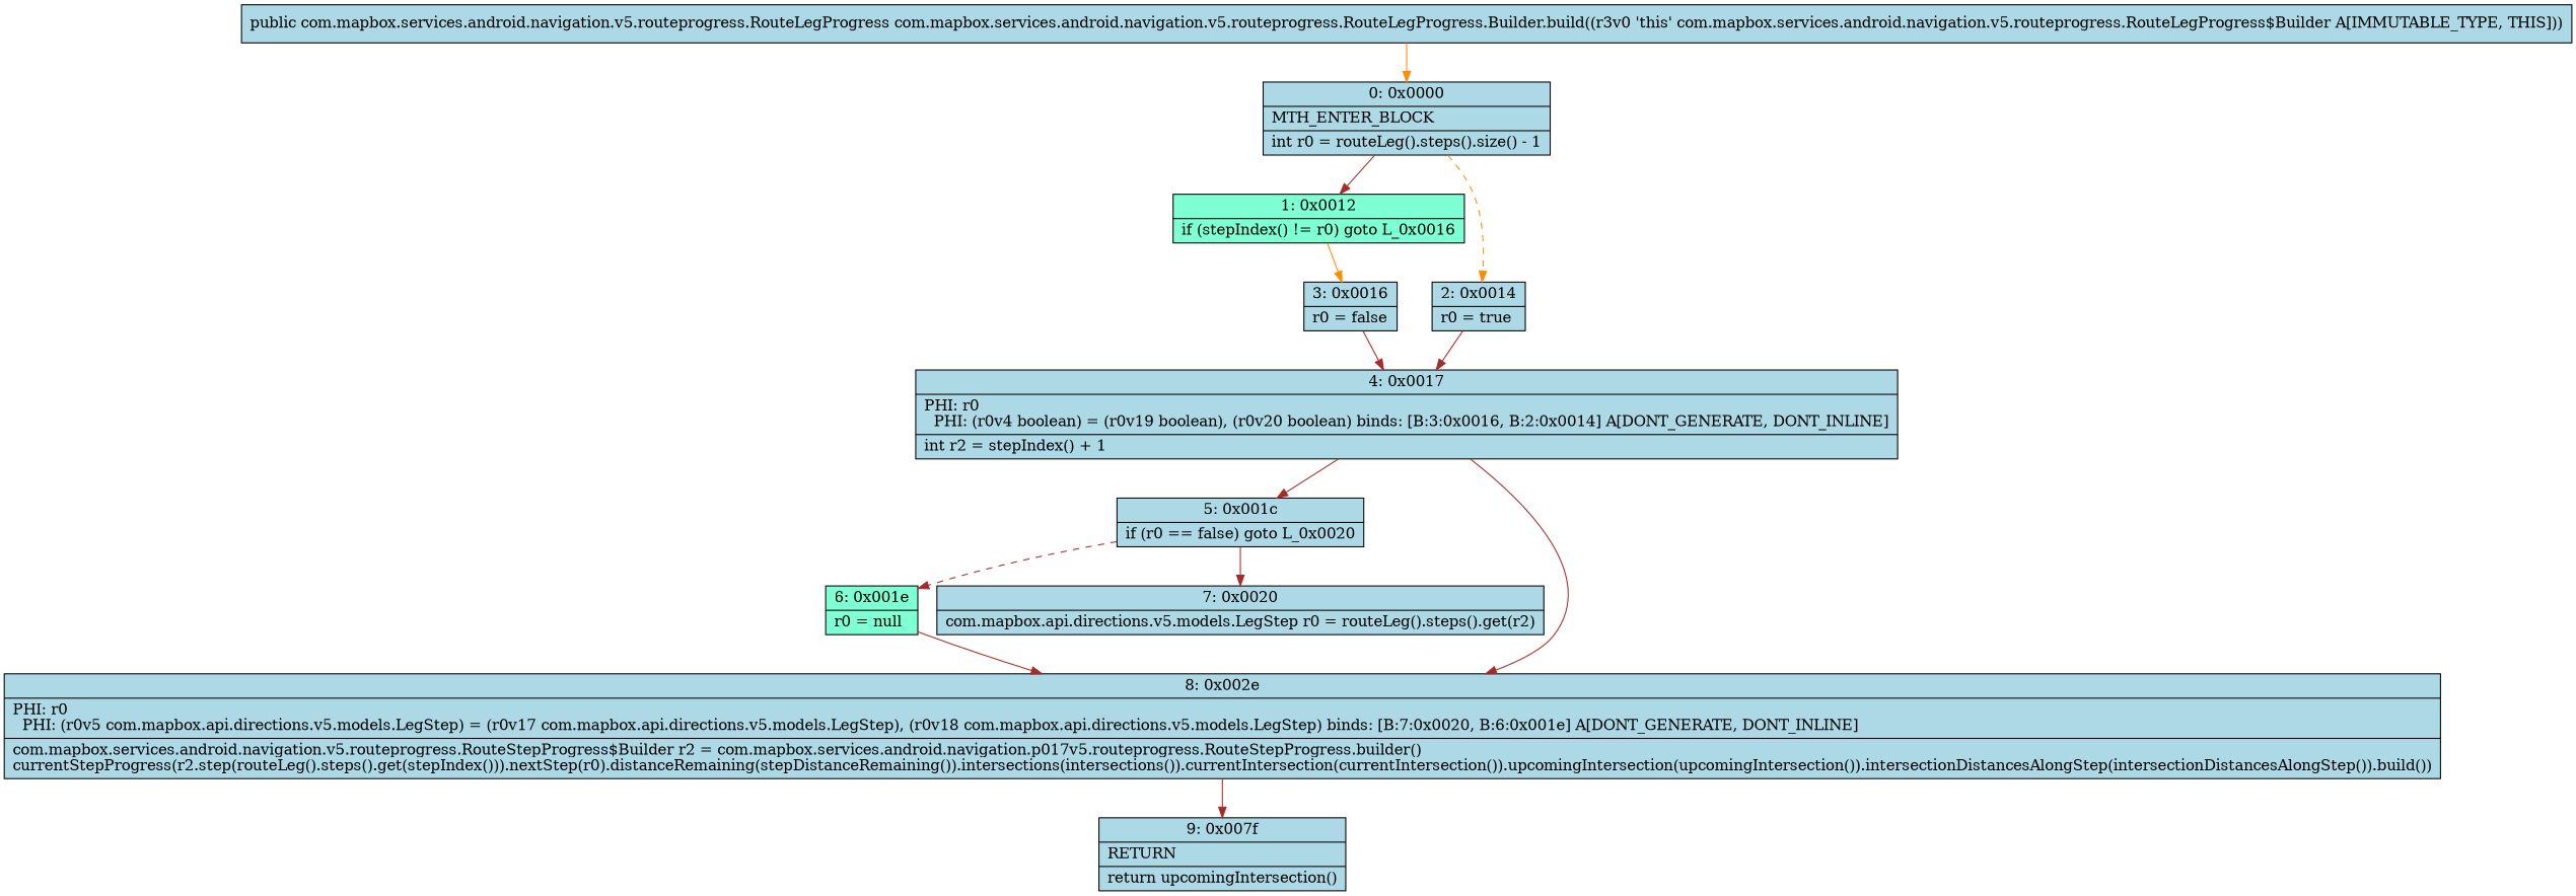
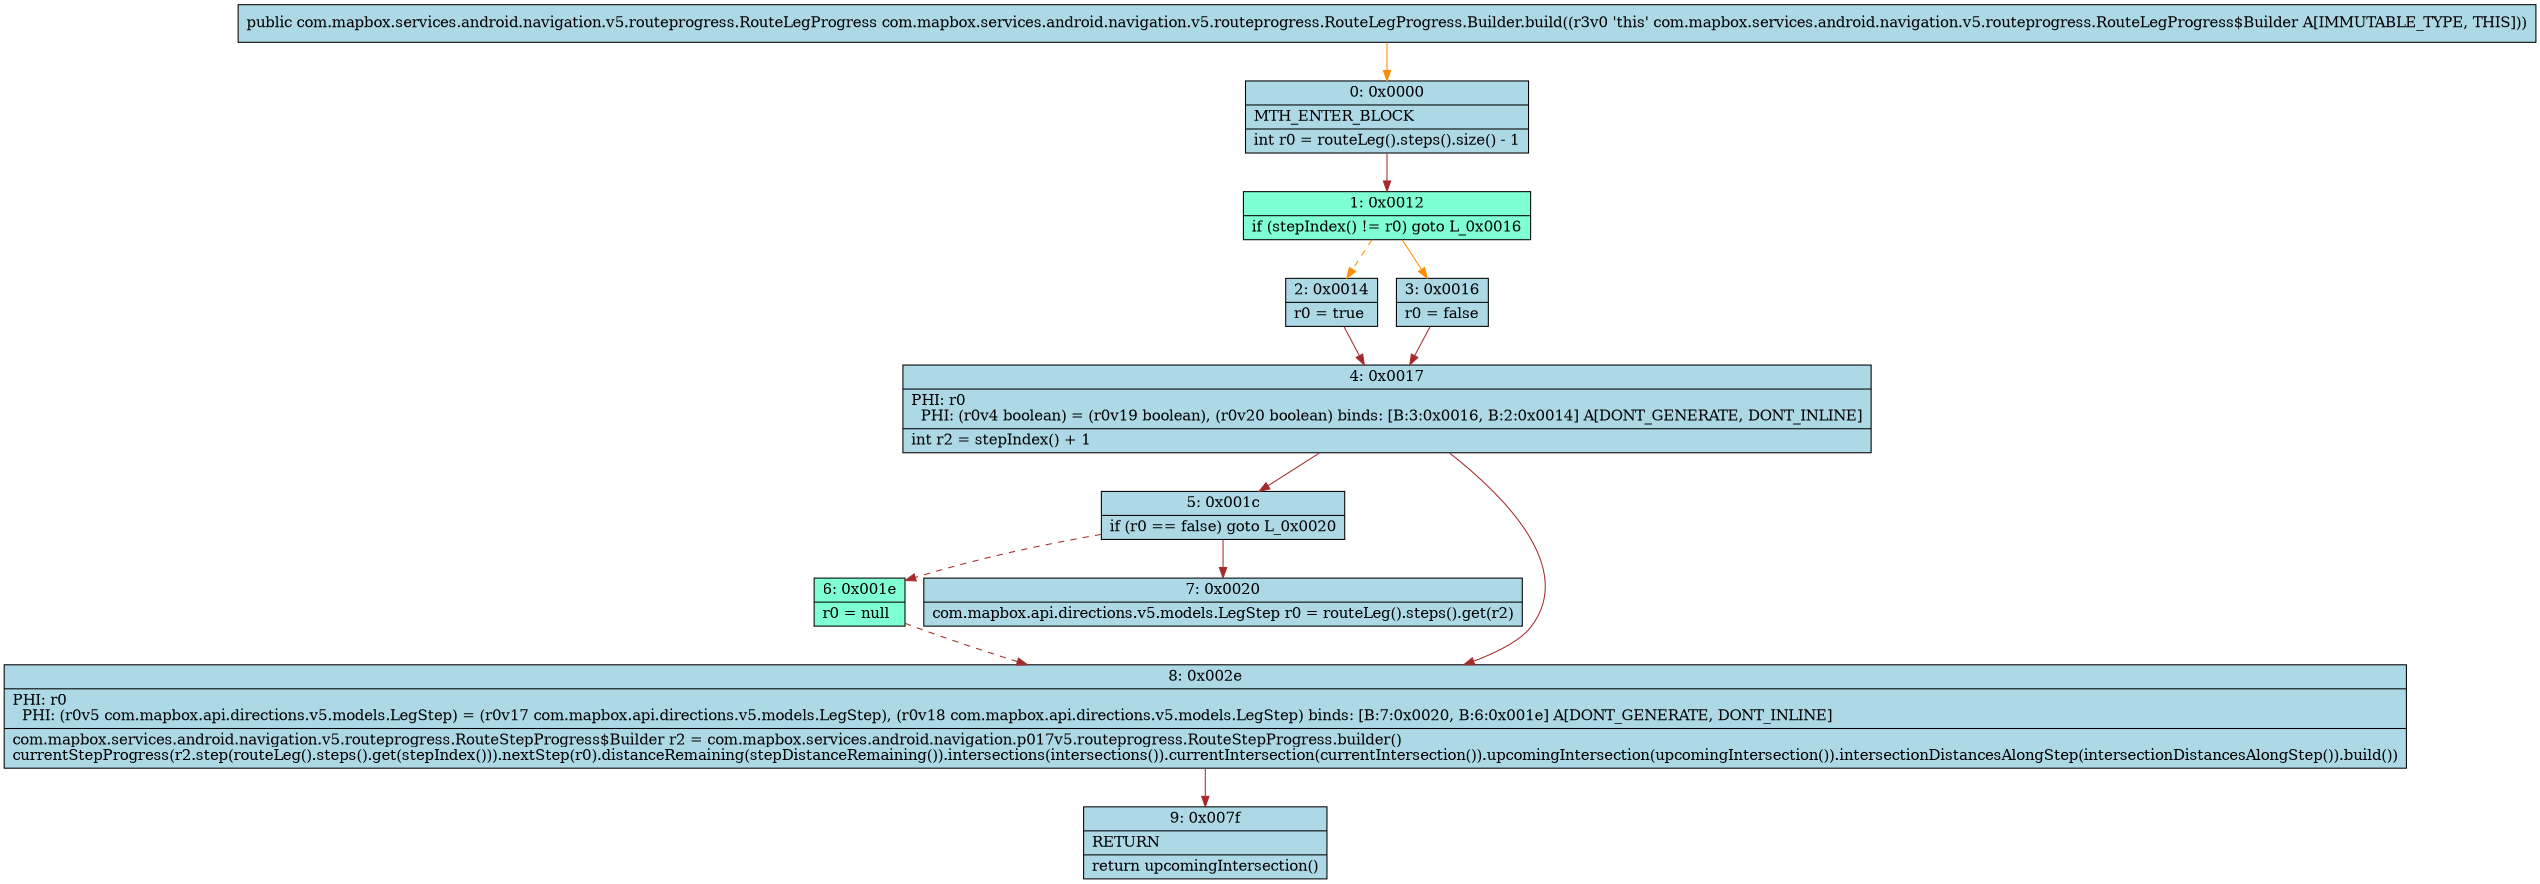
  digraph {
    node [fillcolor=lightblue shape=record style=filled]
    edge [color=brown]
    n1 [label="{0\:\ 0x0000|MTH_ENTER_BLOCK\l|int r0 = routeLeg().steps().size() \- 1\l}"]
    n2 [fillcolor=aquamarine label="{1\:\ 0x0012|if (stepIndex() != r0) goto L_0x0016\l}"]
    n3 [label="{2\:\ 0x0014|r0 = true\l}"]
    n4 [label="{3\:\ 0x0016|r0 = false\l}"]
    n5 [label="{4\:\ 0x0017|PHI: r0 \l  PHI: (r0v4 boolean) = (r0v19 boolean), (r0v20 boolean) binds: [B:3:0x0016, B:2:0x0014] A[DONT_GENERATE, DONT_INLINE]\l|int r2 = stepIndex() + 1\l}"]
    n6 [label="{5\:\ 0x001c|if (r0 == false) goto L_0x0020\l}"]
    n7 [label="{8\:\ 0x002e|PHI: r0 \l  PHI: (r0v5 com.mapbox.api.directions.v5.models.LegStep) = (r0v17 com.mapbox.api.directions.v5.models.LegStep), (r0v18 com.mapbox.api.directions.v5.models.LegStep) binds: [B:7:0x0020, B:6:0x001e] A[DONT_GENERATE, DONT_INLINE]\l|com.mapbox.services.android.navigation.v5.routeprogress.RouteStepProgress$Builder r2 = com.mapbox.services.android.navigation.p017v5.routeprogress.RouteStepProgress.builder()\lcurrentStepProgress(r2.step(routeLeg().steps().get(stepIndex())).nextStep(r0).distanceRemaining(stepDistanceRemaining()).intersections(intersections()).currentIntersection(currentIntersection()).upcomingIntersection(upcomingIntersection()).intersectionDistancesAlongStep(intersectionDistancesAlongStep()).build())\l}"]
    n8 [fillcolor=aquamarine label="{6\:\ 0x001e|r0 = null\l}"]
    n9 [label="{7\:\ 0x0020|com.mapbox.api.directions.v5.models.LegStep r0 = routeLeg().steps().get(r2)\l}"]
    n10 [label="{9\:\ 0x007f|RETURN\l|return upcomingIntersection()\l}"]
    n11 [label="{public com.mapbox.services.android.navigation.v5.routeprogress.RouteLegProgress com.mapbox.services.android.navigation.v5.routeprogress.RouteLegProgress.Builder.build((r3v0 'this' com.mapbox.services.android.navigation.v5.routeprogress.RouteLegProgress$Builder A[IMMUTABLE_TYPE, THIS])) }"]
    n1 -> n2
-   n1 -> n3 [color=darkorange style=dashed]
+   n2 -> n3 [color=darkorange style=dashed]
    n2 -> n4 [color=darkorange]
    n3 -> n5
    n4 -> n5
    n5 -> n6
    n5 -> n7
    n6 -> n8 [style=dashed]
    n6 -> n9
    n7 -> n10
-   n8 -> n7
+   n8 -> n7 [style=dashed]
    n11 -> n1 [color=darkorange]
  }
